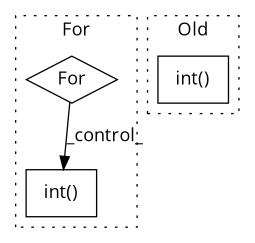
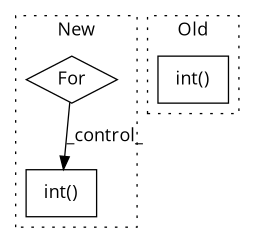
  digraph {
    fontname="Open Sans"
    node [a=75 shape=box fontname="Open Sans"]
    n1 [a=107 l="4,10" label=For s="3488,3512" shape=diamond]
    n2 [l=54 label="int()" s=3539]
    n3 [l=59 label="int()" s=3452]
    subgraph cluster_1 {
-     label=For
+     label=New
      style=dotted
      n1
      n2
    }
    subgraph cluster_2 {
      label=Old
      style=dotted
      n3
    }
    n1 -> n2 [label=_control_ fontname="Open Sans"]
  }
